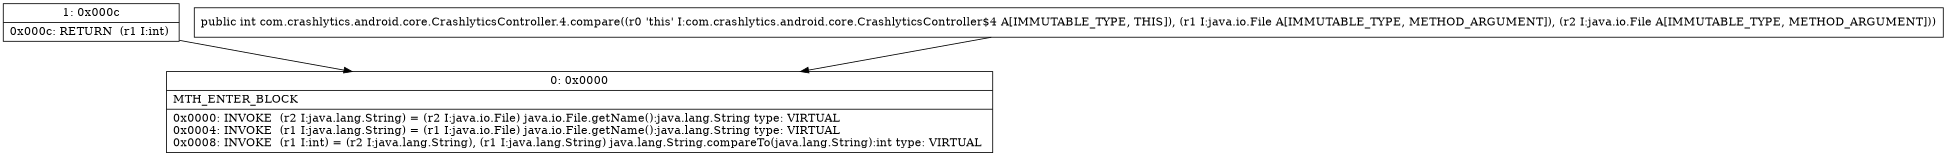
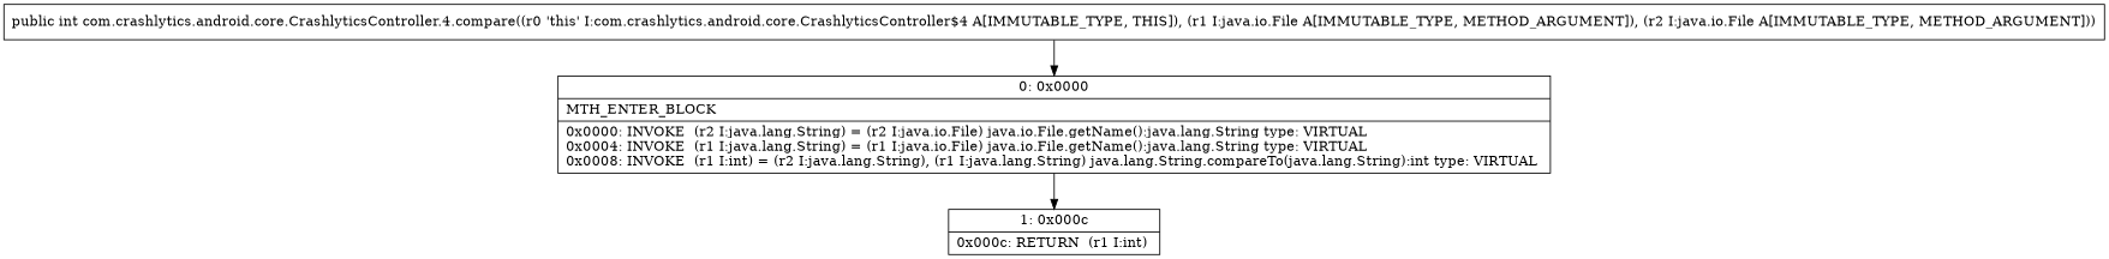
  digraph {
    node [shape=record]
    n1 [label="{0\:\ 0x0000|MTH_ENTER_BLOCK\l|0x0000: INVOKE  (r2 I:java.lang.String) = (r2 I:java.io.File) java.io.File.getName():java.lang.String type: VIRTUAL \l0x0004: INVOKE  (r1 I:java.lang.String) = (r1 I:java.io.File) java.io.File.getName():java.lang.String type: VIRTUAL \l0x0008: INVOKE  (r1 I:int) = (r2 I:java.lang.String), (r1 I:java.lang.String) java.lang.String.compareTo(java.lang.String):int type: VIRTUAL \l}"]
    n2 [label="{1\:\ 0x000c|0x000c: RETURN  (r1 I:int) \l}"]
    n3 [label="{public int com.crashlytics.android.core.CrashlyticsController.4.compare((r0 'this' I:com.crashlytics.android.core.CrashlyticsController$4 A[IMMUTABLE_TYPE, THIS]), (r1 I:java.io.File A[IMMUTABLE_TYPE, METHOD_ARGUMENT]), (r2 I:java.io.File A[IMMUTABLE_TYPE, METHOD_ARGUMENT])) }"]
-   n2 -> n1
+   n1 -> n2
    n3 -> n1
  }
